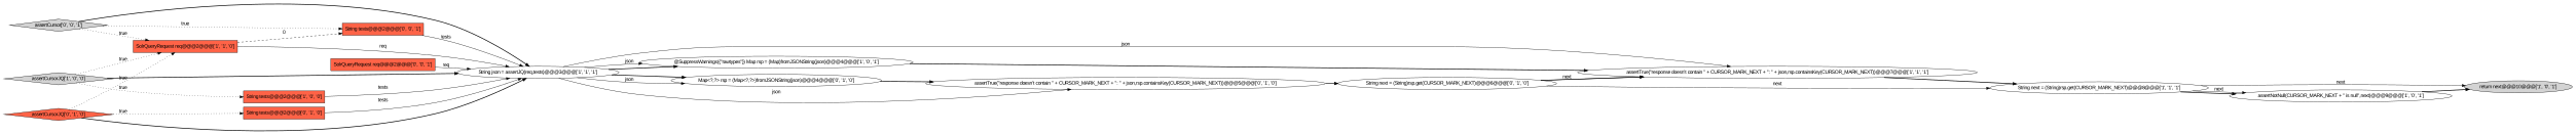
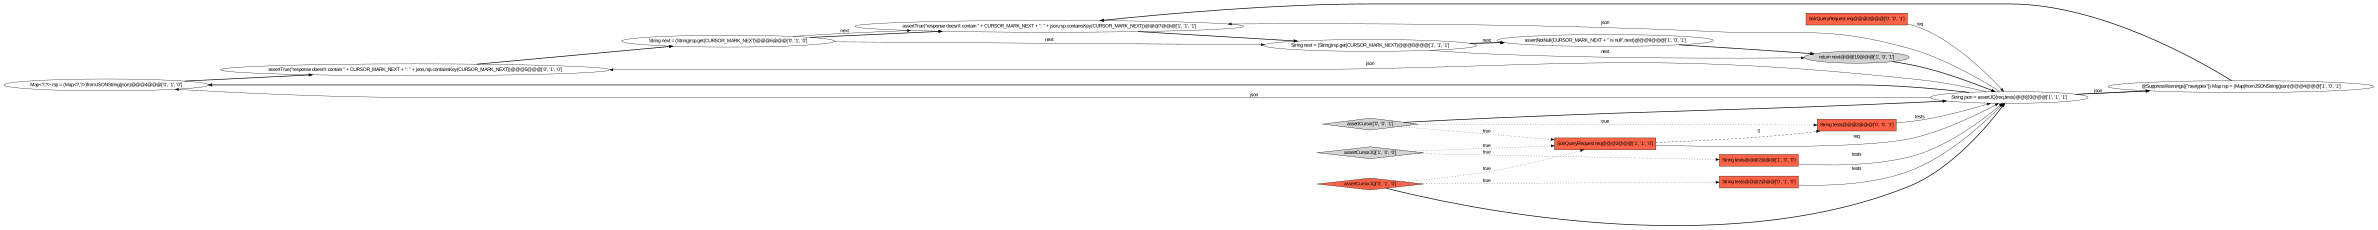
  digraph {
    fontname="Liberation Sans"
    rankdir=LR
    node [fillcolor=white fontname="Liberation Sans" shape=ellipse style=filled]
    edge [fontname="Liberation Sans" style=solid]
    n1 [label="Map<?,?> rsp = (Map<?,?>)fromJSONString(json)@@@4@@@['0', '1', '0']"]
    n2 [label="assertTrue(\"response doesn't contain \" + CURSOR_MARK_NEXT + \": \" + json,rsp.containsKey(CURSOR_MARK_NEXT))@@@5@@@['0', '1', '0']"]
    n3 [label="String next = (String)rsp.get(CURSOR_MARK_NEXT)@@@6@@@['0', '1', '0']"]
    n4 [fillcolor=lightgray label="assertCursor['0', '0', '1']" shape=diamond]
    n5 [fillcolor=tomato label="String tests@@@2@@@['0', '0', '1']" shape=box]
    n6 [label="String json = assertJQ(req,tests)@@@3@@@['1', '1', '1']"]
    n7 [fillcolor=tomato label="SolrQueryRequest req@@@2@@@['1', '1', '0']" shape=box]
    n8 [fillcolor=tomato label="SolrQueryRequest req@@@2@@@['0', '0', '1']" shape=box]
    n9 [label="assertTrue(\"response doesn't contain \" + CURSOR_MARK_NEXT + \": \" + json,rsp.containsKey(CURSOR_MARK_NEXT))@@@7@@@['1', '1', '1']"]
    n10 [label="@SuppressWarnings({\"rawtypes\"}) Map rsp = (Map)fromJSONString(json)@@@4@@@['1', '0', '1']"]
    n11 [label="String next = (String)rsp.get(CURSOR_MARK_NEXT)@@@8@@@['1', '1', '1']"]
    n12 [label="assertNotNull(CURSOR_MARK_NEXT + \" is null\",next)@@@9@@@['1', '0', '1']"]
    n13 [fillcolor=lightgray label="return next@@@10@@@['1', '0', '1']"]
    n14 [fillcolor=tomato label="String tests@@@2@@@['0', '1', '0']" shape=box]
    n15 [fillcolor=lightgray label="assertCursorJQ['1', '0', '0']" shape=diamond]
    n16 [fillcolor=tomato label="String tests@@@2@@@['1', '0', '0']" shape=box]
    n17 [fillcolor=tomato label="assertCursorJQ['0', '1', '0']" shape=diamond]
    n1 -> n2 [style=bold]
    n2 -> n3 [style=bold]
    n3 -> n9 [label=next]
    n3 -> n9 [style=bold]
    n3 -> n11 [label=next]
    n4 -> n5 [label=true style=dotted]
    n4 -> n6 [style=bold]
    n4 -> n7 [label=true style=dotted]
    n5 -> n6 [label=tests]
    n6 -> n1 [style=bold]
    n6 -> n1 [label=json]
    n6 -> n2 [label=json]
    n6 -> n9 [label=json]
    n6 -> n10 [style=bold]
    n6 -> n10 [label=json]
    n7 -> n5 [label=0 style=dashed]
    n7 -> n6 [label=req]
    n8 -> n6 [label=req]
    n9 -> n11 [style=bold]
    n10 -> n9 [style=bold]
    n11 -> n12 [label=next]
    n11 -> n12 [style=bold]
    n11 -> n13 [label=next]
    n12 -> n13 [style=bold]
    n14 -> n6 [label=tests]
-   n15 -> n6 [style=bold]
+   n13 -> n6 [style=bold]
    n15 -> n7 [label=true style=dotted]
    n15 -> n16 [label=true style=dotted]
    n16 -> n6 [label=tests]
    n17 -> n6 [style=bold]
    n17 -> n7 [label=true style=dotted]
    n17 -> n14 [label=true style=dotted]
  }
